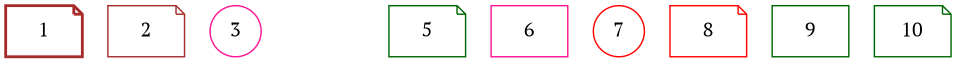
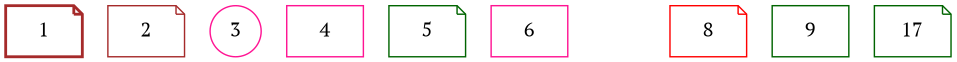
  digraph {
    fontname="PT Serif"
    node [fontname="PT Serif" fontweight=bold shape=note color=deeppink]
    n1 [label=1 style=bold color=brown]
    n2 [label=2 color=brown]
    n3 [label=3 shape=circle]
+   n4 [label=4 shape=box]
    n5 [label=5 color=darkgreen]
    n6 [label=6 shape=box]
-   n7 [label=7 shape=circle color=red]
    n8 [label=8 color=red]
    n9 [label=9 shape=box color=darkgreen]
-   n10 [label=10 color=darkgreen]
+   n10 [label=17 color=darkgreen]
  }
